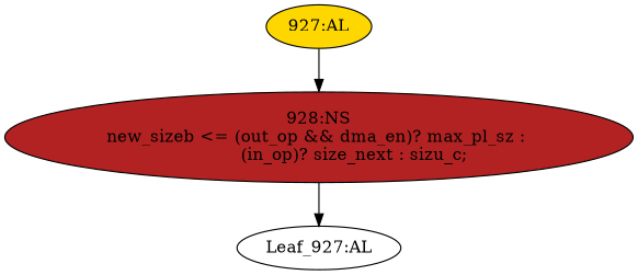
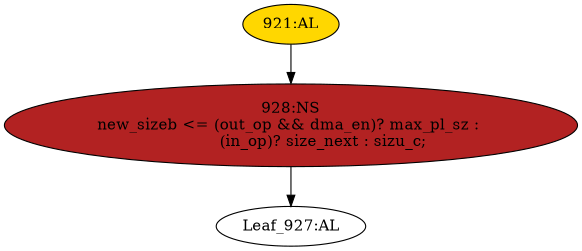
  strict digraph {
    node [style=filled]
    edge [cond="[]" lineno=None]
    n1 [ast="<pyverilog.vparser.ast.NonblockingSubstitution object at 0x7fae5e1151d0>" fillcolor=firebrick label="928:NS\nnew_sizeb <= (out_op && dma_en)? max_pl_sz : \n             (in_op)? size_next : sizu_c;" statements="[<pyverilog.vparser.ast.NonblockingSubstitution object at 0x7fae5e1151d0>]" typ=NonblockingSubstitution]
    n2 [def_var="['new_sizeb']" label="Leaf_927:AL" style=""]
-   n3 [ast="<pyverilog.vparser.ast.Always object at 0x7fae5e115510>" clk_sens=True fillcolor=gold label="927:AL" sens="['clk']" statements="[]" typ=Always use_var="['dma_en', 'max_pl_sz', 'size_next', 'in_op', 'out_op', 'sizu_c']"]
+   n3 [ast="<pyverilog.vparser.ast.Always object at 0x7fae5e115510>" clk_sens=True fillcolor=gold label="921:AL" sens="['clk']" statements="[]" typ=Always use_var="['dma_en', 'max_pl_sz', 'size_next', 'in_op', 'out_op', 'sizu_c']"]
    n1 -> n2
    n3 -> n1
  }
